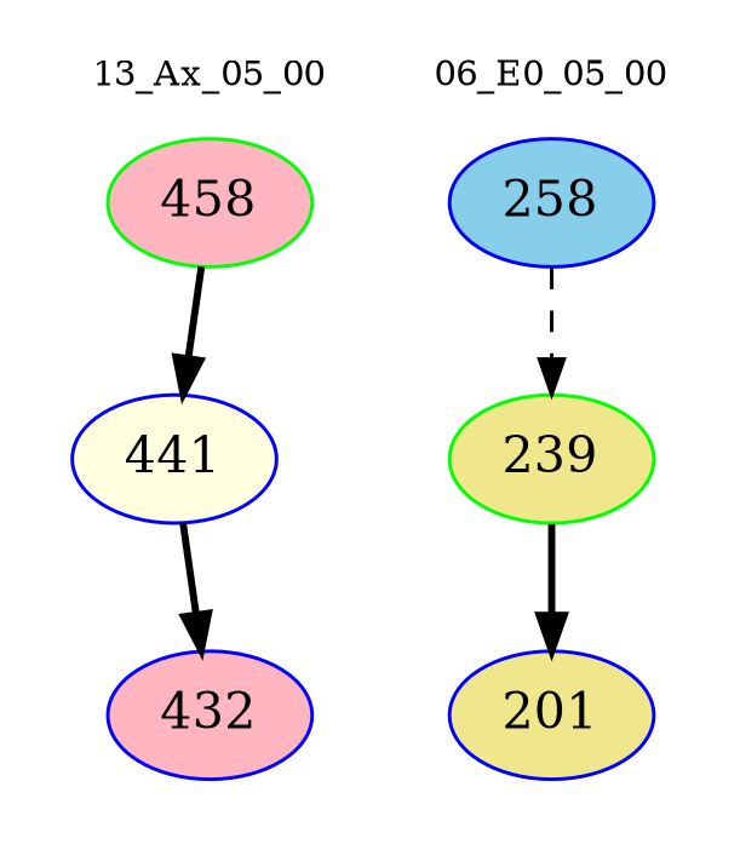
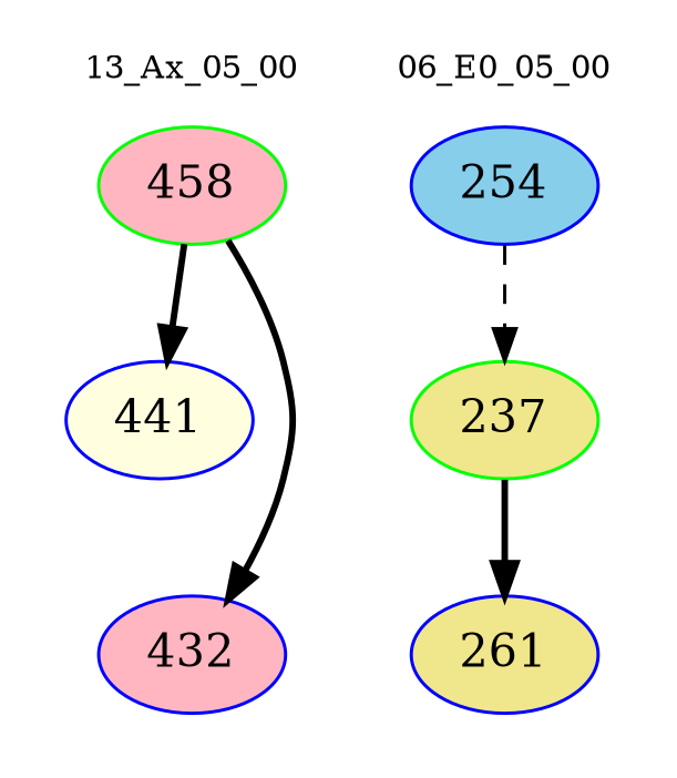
  digraph {
    node [color=blue fillcolor=lightpink style=filled]
    edge [color=black style=bold]
    n1 [fillcolor=lightyellow label=441]
    n2 [label=432]
    n3 [color=green label=458]
-   n4 [fillcolor=skyblue label=258]
-   n5 [color=green fillcolor=khaki label=239]
-   n6 [fillcolor=khaki label=201]
+   n4 [fillcolor=skyblue label=254]
+   n5 [color=green fillcolor=khaki label=237]
+   n6 [fillcolor=khaki label=261]
    subgraph cluster_1 {
      color=white
      fontsize=10
      label="13_Ax_05_00"
      n1
      n2
      n3
    }
    subgraph cluster_2 {
      color=white
      fontsize=10
      label="06_E0_05_00"
      n4
      n5
      n6
    }
-   n1 -> n2
+   n3 -> n2
    n3 -> n1
    n4 -> n5 [style=dashed]
    n5 -> n6
  }
